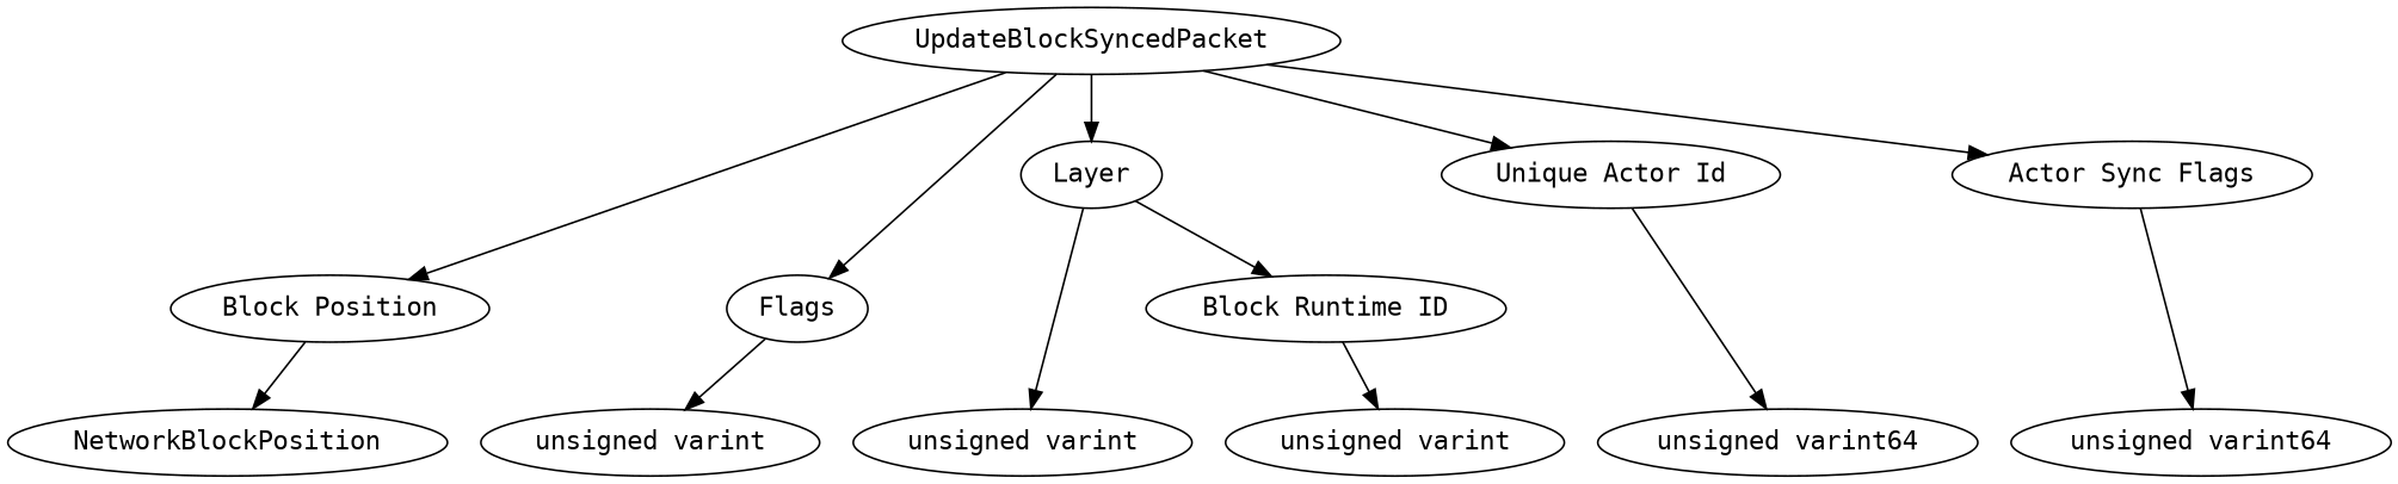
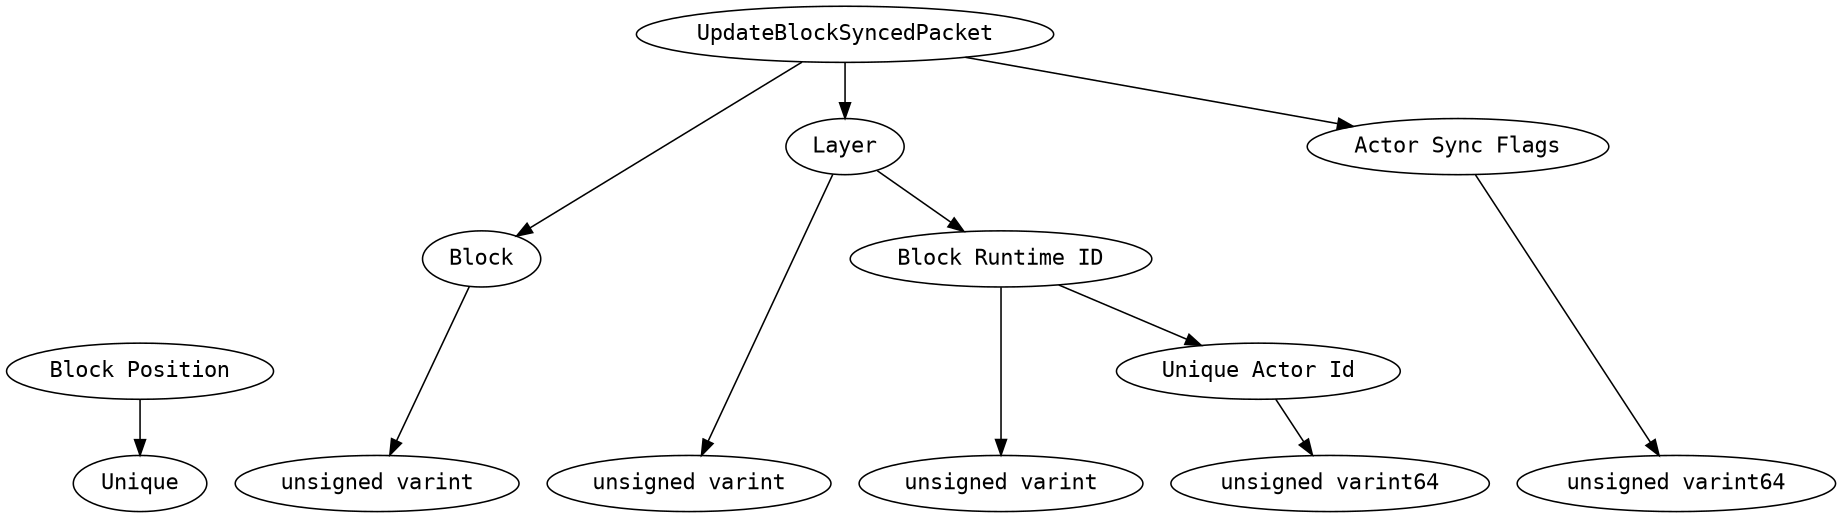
  digraph {
    fontname="DejaVu Sans Mono"
    rankdir=TB
    node [fontname="DejaVu Sans Mono"]
    edge [fontname="DejaVu Sans Mono"]
-   n1 [label=NetworkBlockPosition]
+   n1 [label=Unique]
    n2 [label="unsigned varint"]
    n3 [label="unsigned varint"]
    n4 [label="unsigned varint"]
    n5 [label="unsigned varint64"]
    n6 [label="unsigned varint64"]
    n7 [label=UpdateBlockSyncedPacket]
    n8 [label="Block Position"]
-   n9 [label=Flags]
+   n9 [label=Block]
    n10 [label=Layer]
    n11 [label="Unique Actor Id"]
    n12 [label="Actor Sync Flags"]
    n13 [label="Block Runtime ID"]
    subgraph sub_1 {
      rank=max
      n1
      n2
      n3
      n4
      n5
      n6
    }
-   n7 -> n8
    n7 -> n9
    n7 -> n10
-   n7 -> n11
+   n13 -> n11
    n7 -> n12
    n8 -> n1
    n9 -> n3
    n10 -> n4
    n10 -> n13
    n11 -> n5
    n12 -> n6
    n13 -> n2
  }
